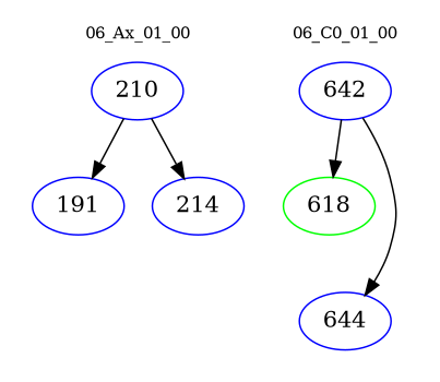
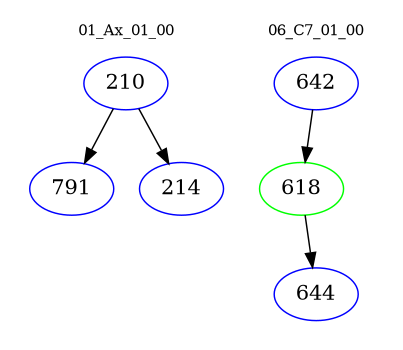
  digraph {
    node [color=blue]
    edge [color=black]
    n1 [label=210]
-   n2 [label=191]
+   n2 [label=791]
    n3 [label=214]
    n4 [label=642]
    n5 [color=green label=618]
    n6 [label=644]
    subgraph cluster_1 {
      color=white
      fontsize=10
-     label="06_Ax_01_00"
+     label="01_Ax_01_00"
      n1
      n2
      n3
    }
    subgraph cluster_2 {
      color=white
      fontsize=10
-     label="06_C0_01_00"
+     label="06_C7_01_00"
      n4
      n5
      n6
    }
    n1 -> n2
    n1 -> n3
    n4 -> n5
-   n4 -> n6
+   n5 -> n6
  }
